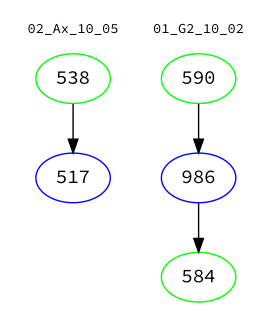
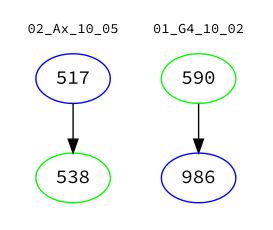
  digraph {
    fontname="Source Code Pro"
    node [color=green fontname="Source Code Pro"]
    edge [color=black fontname="Source Code Pro"]
    n1 [color=blue label=517]
    n2 [label=538]
    n3 [label=590]
    n4 [color=blue label=986]
-   n5 [label=584]
    subgraph cluster_1 {
      color=white
      fontsize=10
      label="02_Ax_10_05"
      n1
      n2
    }
    subgraph cluster_2 {
      color=white
      fontsize=10
-     label="01_G2_10_02"
+     label="01_G4_10_02"
      n3
      n4
-     n5
    }
-   n2 -> n1
+   n1 -> n2
    n3 -> n4
-   n4 -> n5
  }
